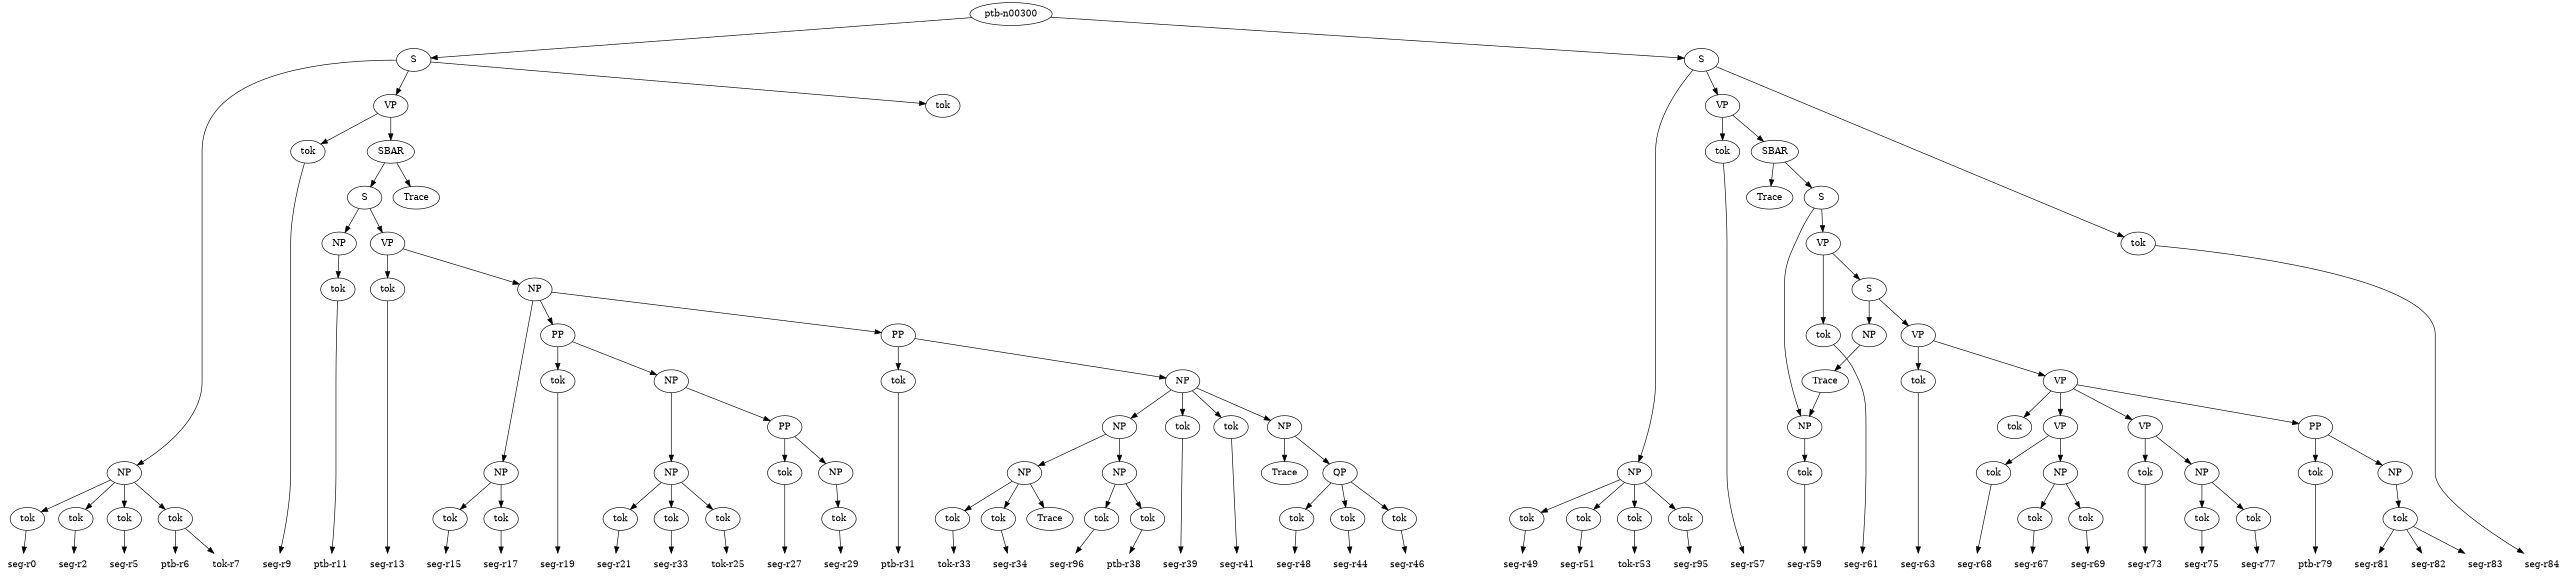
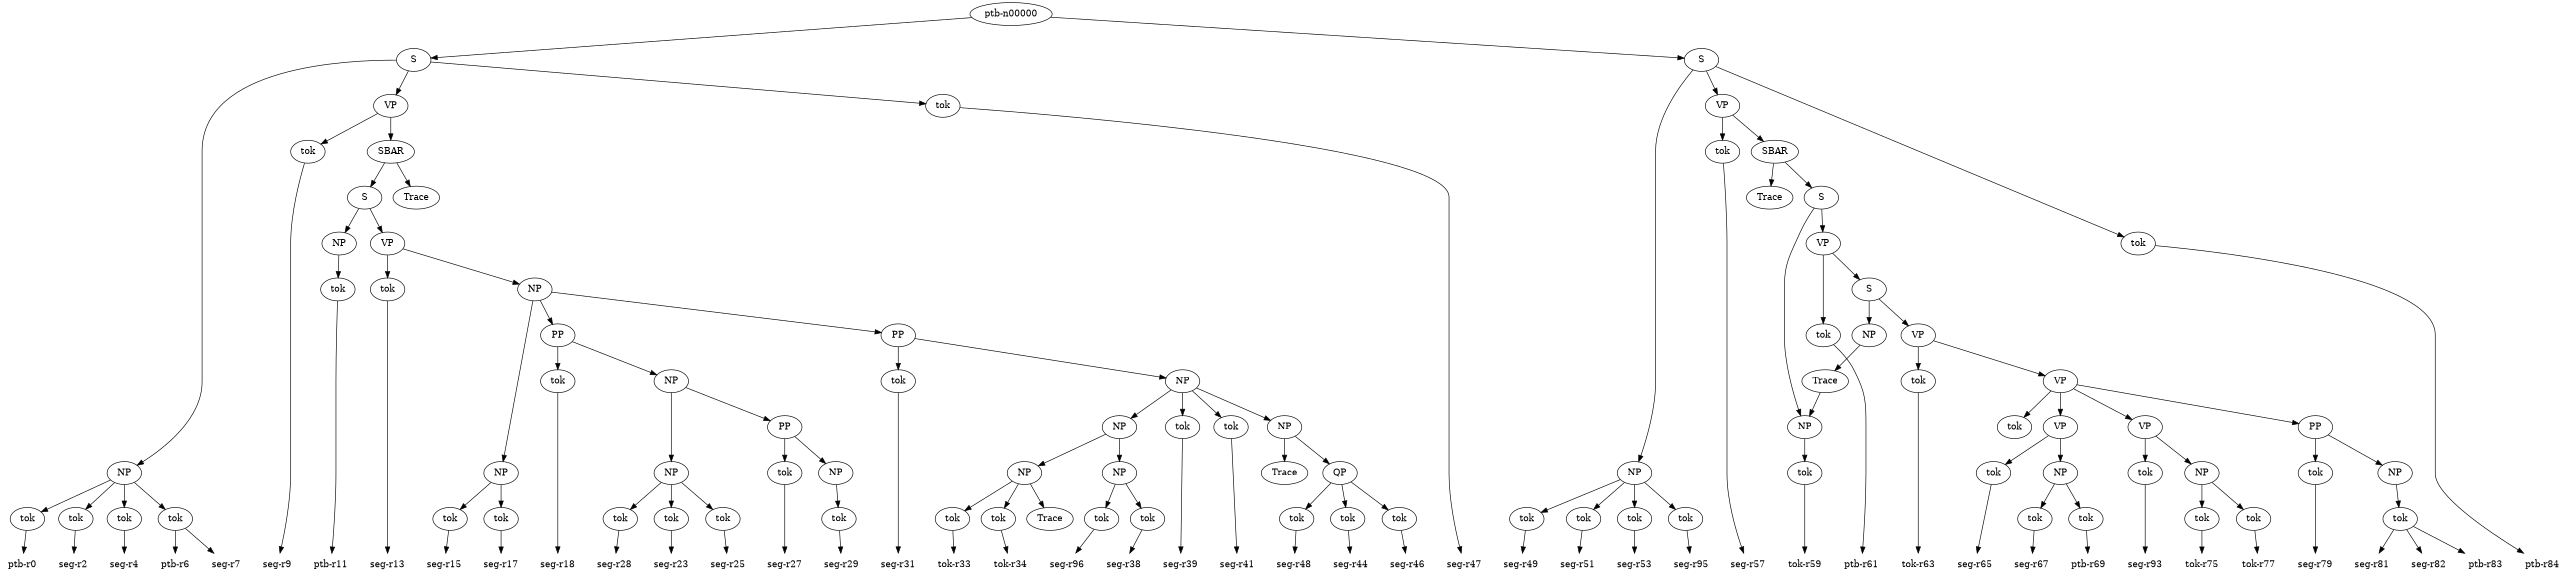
  digraph {
-   n1 [label="seg-r0" shape=none]
+   n1 [label="ptb-r0" shape=none]
    n2 [label="seg-r2" shape=none]
-   n3 [label="seg-r5" shape=none]
+   n3 [label="seg-r4" shape=none]
    n4 [label="ptb-r6" shape=none]
-   n5 [label="tok-r7" shape=none]
+   n5 [label="seg-r7" shape=none]
    n6 [label="seg-r9" shape=none]
    n7 [label="ptb-r11" shape=none]
    n8 [label="seg-r13" shape=none]
    n9 [label="seg-r15" shape=none]
    n10 [label="seg-r17" shape=none]
-   n11 [label="seg-r19" shape=none]
-   n12 [label="seg-r21" shape=none]
-   n13 [label="seg-r33" shape=none]
-   n14 [label="tok-r25" shape=none]
+   n11 [label="seg-r18" shape=none]
+   n12 [label="seg-r28" shape=none]
+   n13 [label="seg-r23" shape=none]
+   n14 [label="seg-r25" shape=none]
    n15 [label="seg-r27" shape=none]
    n16 [label="seg-r29" shape=none]
-   n17 [label="ptb-r31" shape=none]
+   n17 [label="seg-r31" shape=none]
    n18 [label="tok-r33" shape=none]
-   n19 [label="seg-r34" shape=none]
+   n19 [label="tok-r34" shape=none]
    n20 [label="seg-r96" shape=none]
-   n21 [label="ptb-r38" shape=none]
+   n21 [label="seg-r38" shape=none]
    n22 [label="seg-r39" shape=none]
    n23 [label="seg-r41" shape=none]
    n24 [label="seg-r48" shape=none]
    n25 [label="seg-r44" shape=none]
    n26 [label="seg-r46" shape=none]
+   n27 [label="seg-r47" shape=none]
    n28 [label="seg-r49" shape=none]
    n29 [label="seg-r51" shape=none]
-   n30 [label="tok-r53" shape=none]
+   n30 [label="seg-r53" shape=none]
    n31 [label="seg-r95" shape=none]
    n32 [label="seg-r57" shape=none]
-   n33 [label="seg-r59" shape=none]
-   n34 [label="seg-r61" shape=none]
-   n35 [label="seg-r63" shape=none]
-   n36 [label="seg-r68" shape=none]
+   n33 [label="tok-r59" shape=none]
+   n34 [label="ptb-r61" shape=none]
+   n35 [label="tok-r63" shape=none]
+   n36 [label="seg-r65" shape=none]
    n37 [label="seg-r67" shape=none]
-   n38 [label="seg-r69" shape=none]
-   n39 [label="seg-r73" shape=none]
-   n40 [label="seg-r75" shape=none]
-   n41 [label="seg-r77" shape=none]
-   n42 [label="ptb-r79" shape=none]
+   n38 [label="ptb-r69" shape=none]
+   n39 [label="seg-r93" shape=none]
+   n40 [label="tok-r75" shape=none]
+   n41 [label="tok-r77" shape=none]
+   n42 [label="seg-r79" shape=none]
    n43 [label="seg-r81" shape=none]
    n44 [label="seg-r82" shape=none]
-   n45 [label="seg-r83" shape=none]
-   n46 [label="seg-r84" shape=none]
+   n45 [label="ptb-r83" shape=none]
+   n46 [label="ptb-r84" shape=none]
    n47 [label=tok]
    n48 [label=tok]
    n49 [label=tok]
    n50 [label=NP]
    n51 [label=QP]
    n52 [label=Trace]
    n53 [label=tok]
    n54 [label=tok]
    n55 [label=tok]
    n56 [label=tok]
    n57 [label=VP]
    n58 [label=SBAR]
    n59 [label=S]
    n60 [label=Trace]
    n61 [label=NP]
    n62 [label=NP]
    n63 [label=VP]
    n64 [label=NP]
    n65 [label=tok]
    n66 [label=PP]
    n67 [label=tok]
-   n68 [label="ptb-n00300"]
+   n68 [label="ptb-n00000"]
    n69 [label=S]
    n70 [label=S]
    n71 [label=NP]
    n72 [label=tok]
    n73 [label=tok]
    n74 [label=VP]
    n75 [label=NP]
    n76 [label=tok]
    n77 [label=tok]
    n78 [label=tok]
    n79 [label=tok]
    n80 [label=tok]
    n81 [label=tok]
    n82 [label=tok]
    n83 [label=tok]
    n84 [label=tok]
    n85 [label=SBAR]
    n86 [label=S]
    n87 [label=Trace]
    n88 [label=tok]
    n89 [label=tok]
    n90 [label=tok]
    n91 [label=tok]
    n92 [label=VP]
    n93 [label=NP]
    n94 [label=tok]
    n95 [label=NP]
    n96 [label=tok]
    n97 [label=NP]
    n98 [label=PP]
    n99 [label=PP]
    n100 [label=tok]
    n101 [label=NP]
    n102 [label=tok]
    n103 [label=NP]
    n104 [label=tok]
    n105 [label=tok]
    n106 [label=tok]
    n107 [label=S]
    n108 [label=tok]
    n109 [label=VP]
    n110 [label=NP]
    n111 [label=tok]
    n112 [label=PP]
    n113 [label=tok]
    n114 [label=NP]
    n115 [label=tok]
    n116 [label=NP]
    n117 [label=tok]
    n118 [label=tok]
    n119 [label=VP]
    n120 [label=VP]
    n121 [label=tok]
    n122 [label=VP]
    n123 [label=Trace]
    n124 [label=tok]
    n125 [label=NP]
    n126 [label=tok]
    n127 [label=tok]
    n128 [label=Trace]
    n129 [label=NP]
    n130 [label=tok]
    n131 [label=tok]
    n132 [label=NP]
    n133 [label=NP]
    n134 [label=tok]
    subgraph sub_1 {
      rank=same
      n1
      n2
      n3
      n4
      n5
      n6
      n7
      n8
      n9
      n10
      n11
      n12
      n13
      n14
      n15
      n16
      n17
      n18
      n19
      n20
      n21
      n22
      n23
      n24
      n25
      n26
+     n27
      n28
      n29
      n30
      n31
      n32
      n33
      n34
      n35
      n36
      n37
      n38
      n39
      n40
      n41
      n42
      n43
      n44
      n45
      n46
    }
    n1 -> n2 [color=white]
    n2 -> n3 [color=white]
    n3 -> n4 [color=white]
    n4 -> n5 [color=white]
    n5 -> n6 [color=white]
    n6 -> n7 [color=white]
    n7 -> n8 [color=white]
    n8 -> n9 [color=white]
    n9 -> n10 [color=white]
    n10 -> n11 [color=white]
    n11 -> n12 [color=white]
    n12 -> n13 [color=white]
    n13 -> n14 [color=white]
    n14 -> n15 [color=white]
    n15 -> n16 [color=white]
    n16 -> n17 [color=white]
    n17 -> n18 [color=white]
    n18 -> n19 [color=white]
    n19 -> n20 [color=white]
    n20 -> n21 [color=white]
    n21 -> n22 [color=white]
    n22 -> n23 [color=white]
    n23 -> n24 [color=white]
    n24 -> n25 [color=white]
    n25 -> n26 [color=white]
+   n26 -> n27 [color=white]
+   n27 -> n28 [color=white]
    n28 -> n29 [color=white]
    n29 -> n30 [color=white]
    n30 -> n31 [color=white]
    n31 -> n32 [color=white]
    n32 -> n33 [color=white]
    n33 -> n34 [color=white]
    n34 -> n35 [color=white]
    n35 -> n36 [color=white]
    n36 -> n37 [color=white]
    n37 -> n38 [color=white]
    n39 -> n40 [color=white]
    n40 -> n41 [color=white]
    n41 -> n42 [color=white]
    n42 -> n43 [color=white]
    n43 -> n44 [color=white]
    n44 -> n45 [color=white]
    n45 -> n46 [color=white]
    n47 -> n40
    n48 -> n6
    n49 -> n23
    n50 -> n51
    n50 -> n52
    n51 -> n53
    n51 -> n54
    n51 -> n55
    n53 -> n24
    n54 -> n25
    n55 -> n26
    n56 -> n41
    n57 -> n48
    n57 -> n58
    n58 -> n59
    n58 -> n60
    n59 -> n62
    n59 -> n63
    n61 -> n47
    n61 -> n56
    n62 -> n94
    n63 -> n95
    n63 -> n96
    n64 -> n65
    n65 -> n43
    n65 -> n44
    n65 -> n45
    n66 -> n64
    n66 -> n67
    n67 -> n42
    n68 -> n69
    n68 -> n70
    n69 -> n57
    n69 -> n71
    n69 -> n72
    n70 -> n73
    n70 -> n74
    n70 -> n75
    n71 -> n76
    n71 -> n77
    n71 -> n78
    n71 -> n79
+   n72 -> n27
    n73 -> n46
    n74 -> n84
    n74 -> n85
    n75 -> n83
    n75 -> n88
    n75 -> n90
    n75 -> n104
    n76 -> n2
    n77 -> n1
    n78 -> n4
    n78 -> n5
    n79 -> n3
    n80 -> n20
    n81 -> n22
    n82 -> n21
    n83 -> n31
    n84 -> n32
    n85 -> n86
    n85 -> n87
    n86 -> n92
    n86 -> n93
    n88 -> n29
    n89 -> n10
    n90 -> n30
    n91 -> n9
    n92 -> n107
    n92 -> n108
    n93 -> n105
    n94 -> n7
    n95 -> n97
    n95 -> n98
    n95 -> n99
    n96 -> n8
    n97 -> n89
    n97 -> n91
    n98 -> n100
    n98 -> n101
    n99 -> n102
    n99 -> n103
    n100 -> n11
    n101 -> n112
    n101 -> n116
    n102 -> n17
    n103 -> n49
    n103 -> n50
    n103 -> n81
    n103 -> n132
    n104 -> n28
    n105 -> n33
    n106 -> n13
    n107 -> n109
    n107 -> n110
    n108 -> n34
    n109 -> n118
    n109 -> n119
    n110 -> n123
    n111 -> n14
    n112 -> n113
    n112 -> n114
    n113 -> n15
    n114 -> n115
    n115 -> n16
    n116 -> n106
    n116 -> n111
    n116 -> n117
    n117 -> n12
    n118 -> n35
    n119 -> n66
    n119 -> n120
    n119 -> n121
    n119 -> n122
    n120 -> n124
    n120 -> n125
    n122 -> n61
    n122 -> n134
    n123 -> n93
    n124 -> n36
    n125 -> n126
    n125 -> n127
    n126 -> n37
    n127 -> n38
    n129 -> n80
    n129 -> n82
    n130 -> n18
    n131 -> n19
    n132 -> n129
    n132 -> n133
    n133 -> n128
    n133 -> n130
    n133 -> n131
    n134 -> n39
  }
